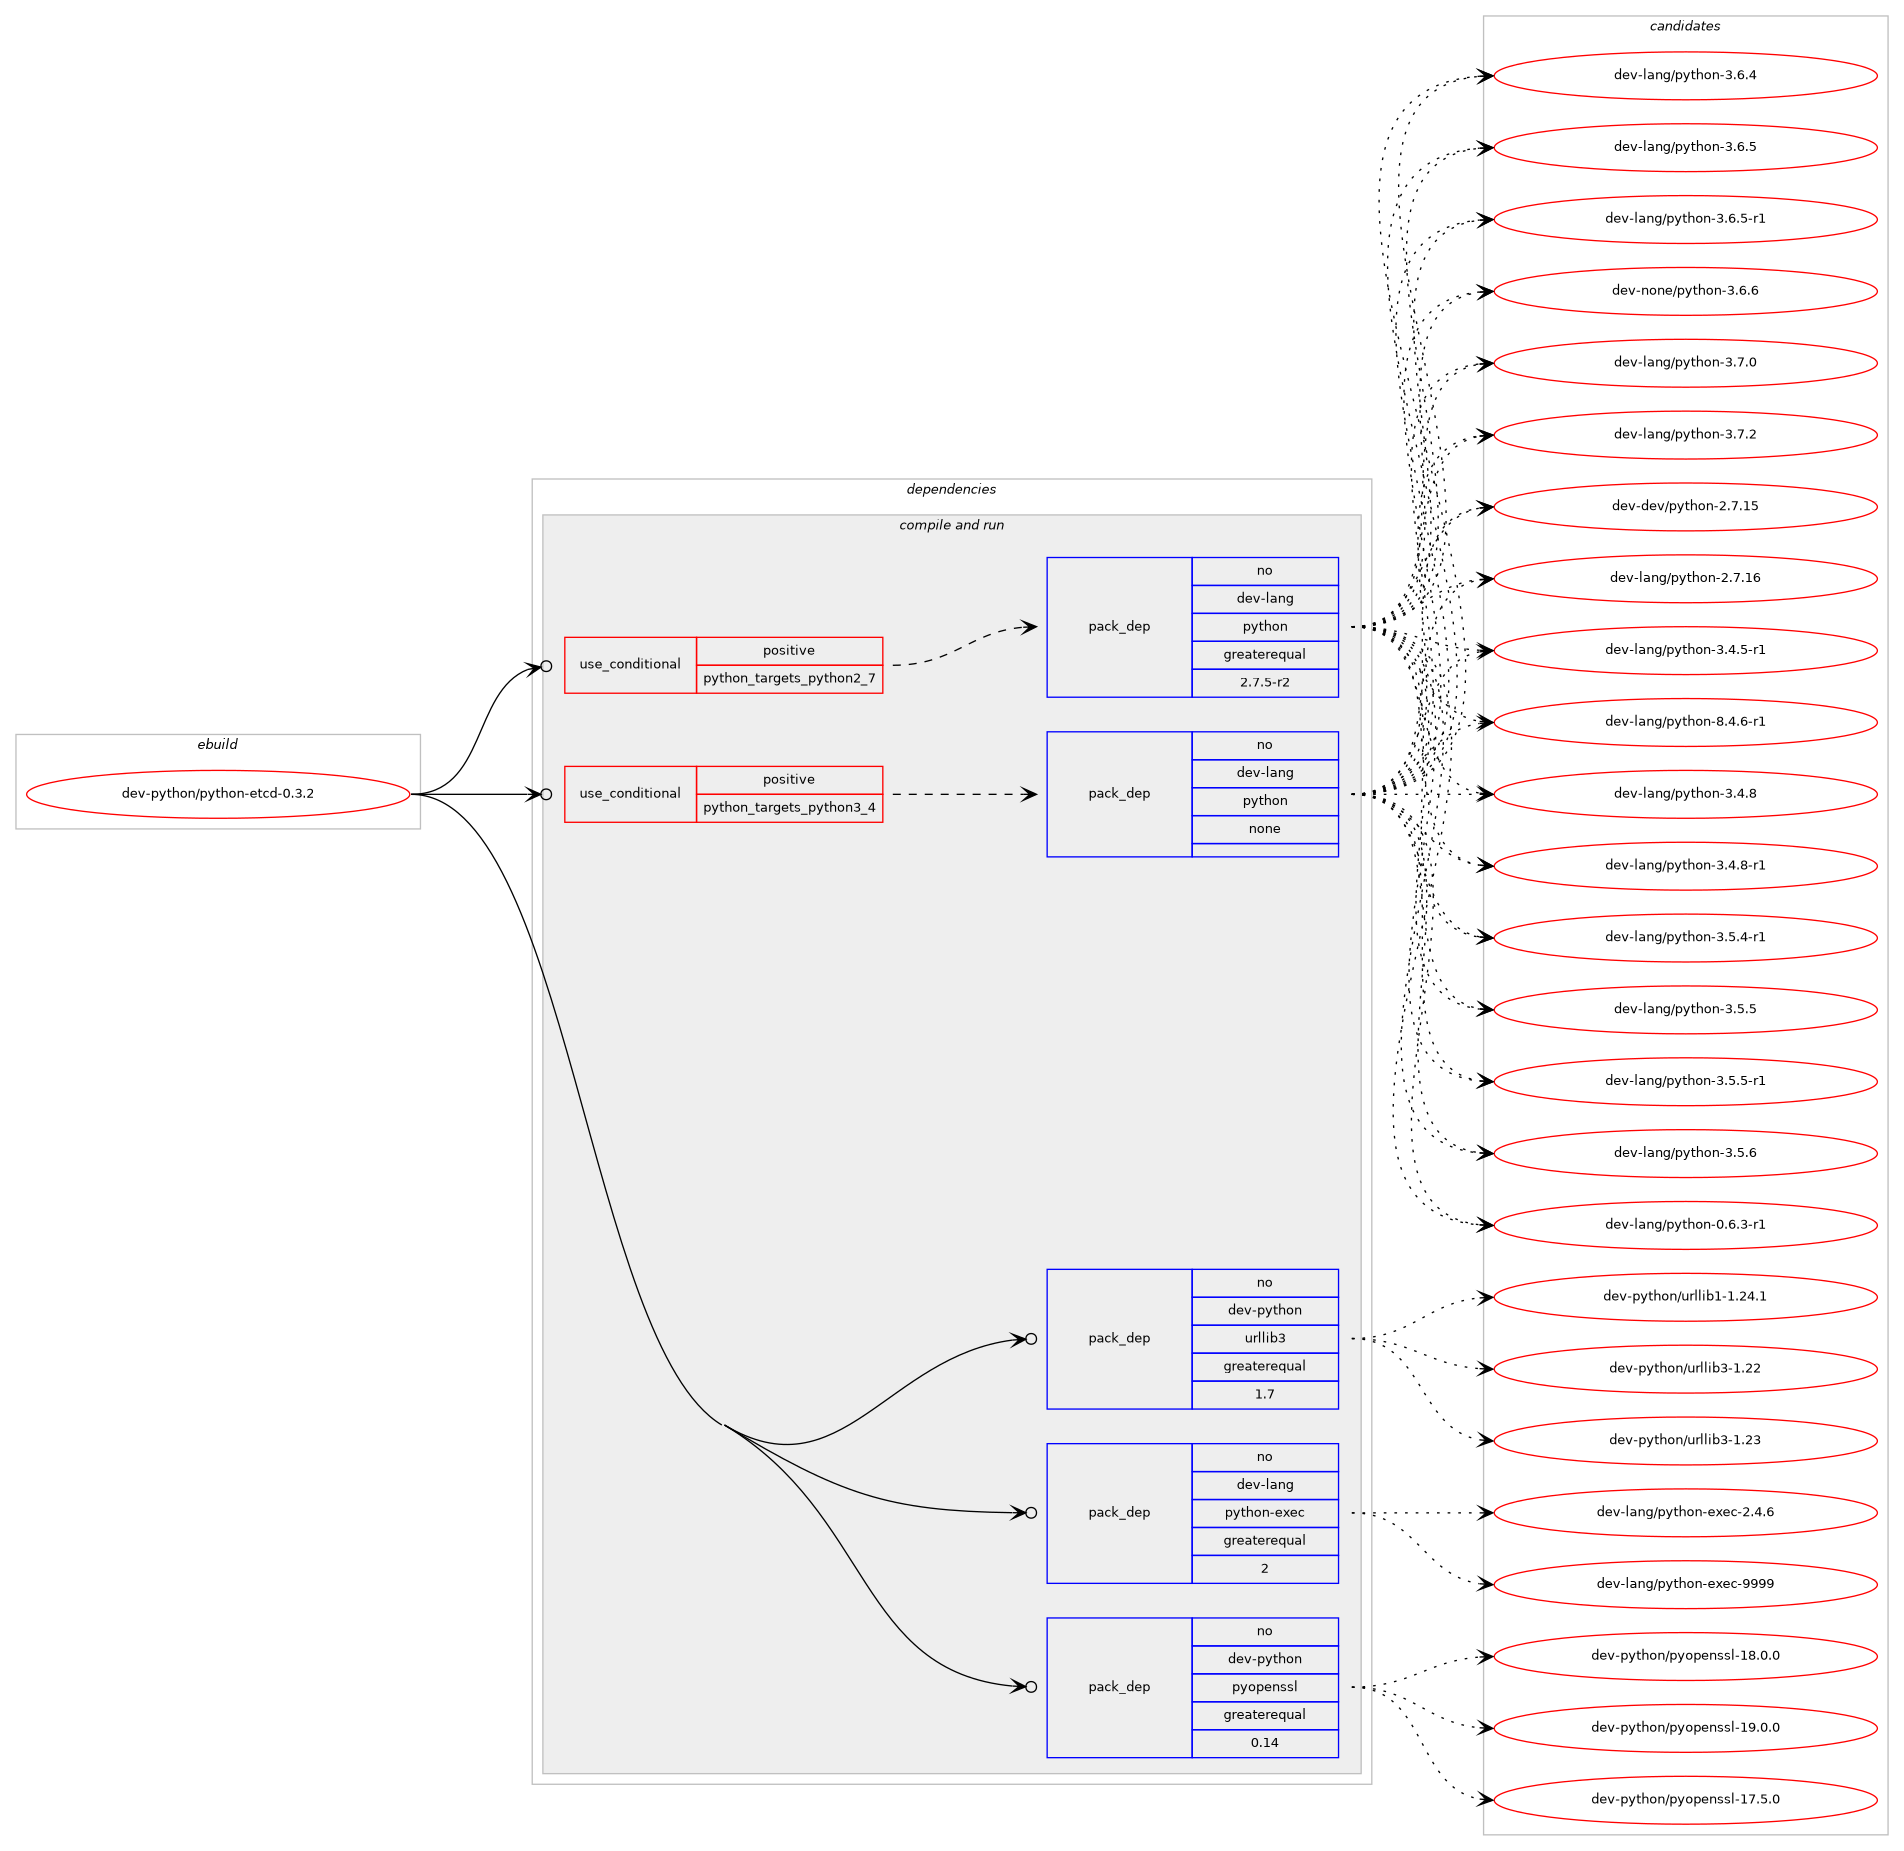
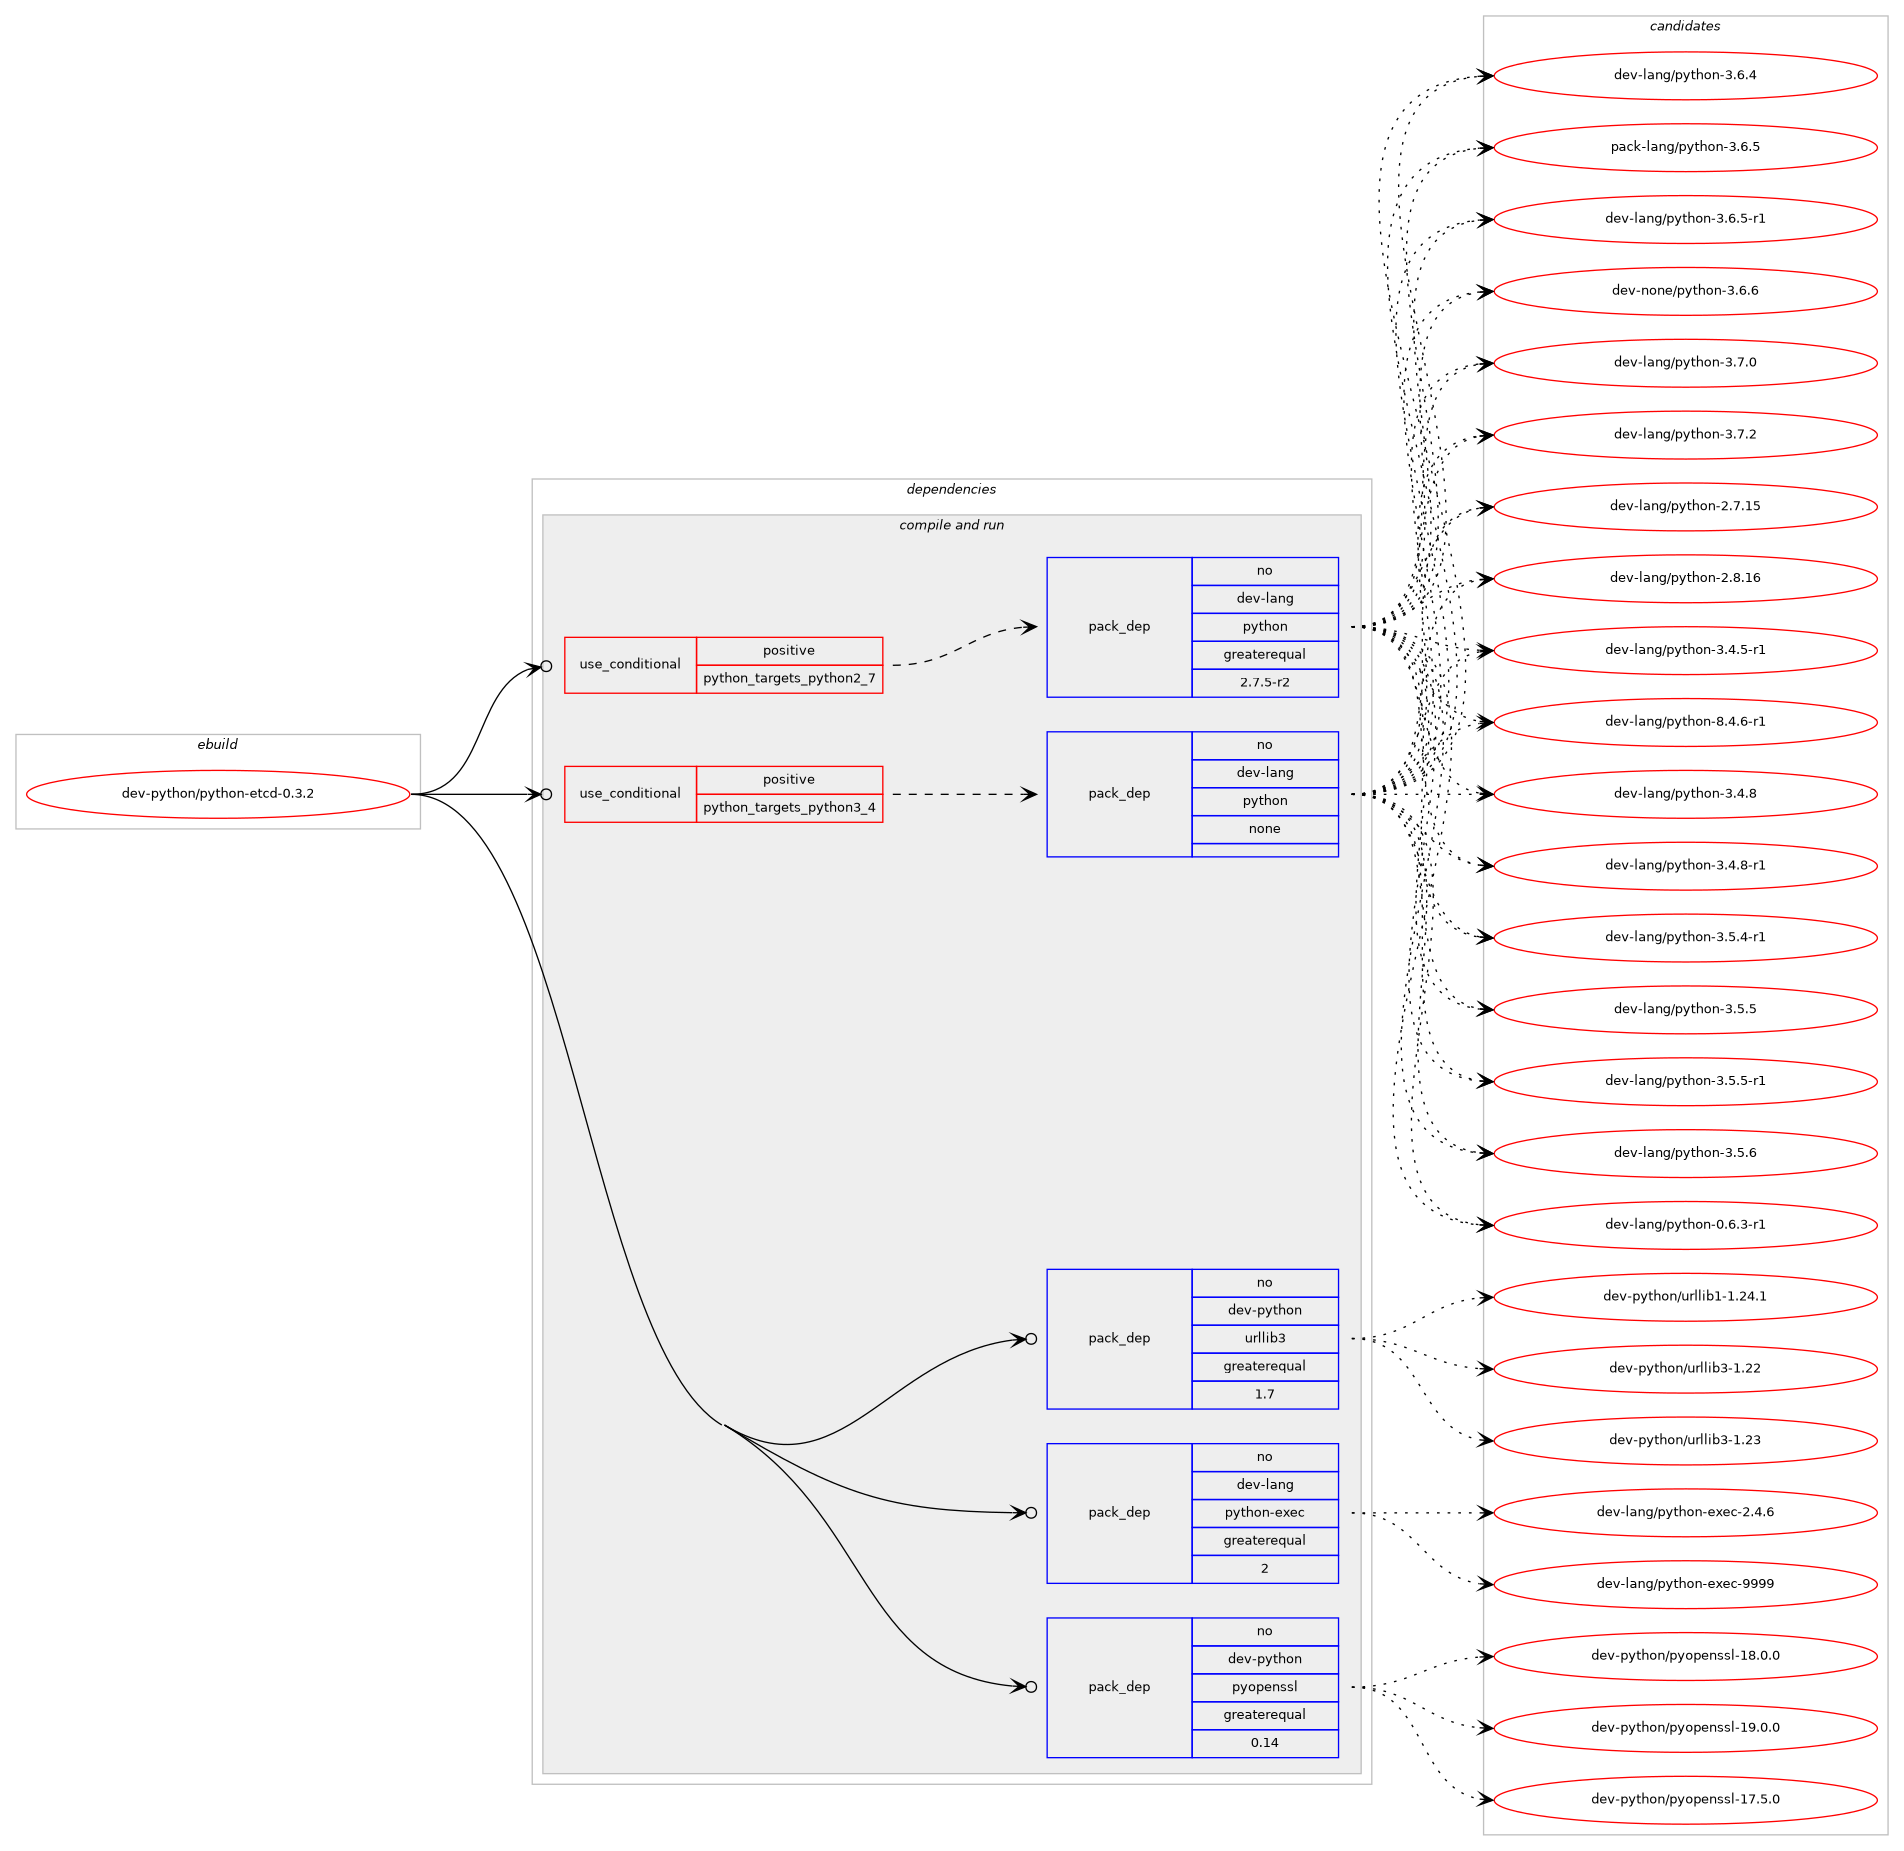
  digraph {
    compound=true
    concentrate=true
    fontname=Helvetica
    fontsize=10
    newrank=true
    rankdir=LR
    ranksep=1.5
    node [color=red fontname=Helvetica fontsize=10]
    edge [arrowhead=vee headport=w style=dotted tailport=e weight=100]
    n1 [label="dev-python/python-etcd-0.3.2" width=4]
    n2 [color=blue label=<<TABLE BORDER="0" CELLBORDER="1" CELLSPACING="0" CELLPADDING="4" WIDTH="220"><TR><TD ROWSPAN="6" CELLPADDING="30">pack_dep</TD></TR><TR><TD WIDTH="110">no</TD></TR><TR><TD>dev-lang</TD></TR><TR><TD>python</TD></TR><TR><TD>greaterequal</TD></TR><TR><TD>2.7.5-r2</TD></TR></TABLE>> shape=none]
    n3 [label=<<TABLE BORDER="0" CELLBORDER="1" CELLSPACING="0" CELLPADDING="4"><TR><TD ROWSPAN="3" CELLPADDING="10">use_conditional</TD></TR><TR><TD>positive</TD></TR><TR><TD>python_targets_python2_7</TD></TR></TABLE>> shape=none]
    n4 [color=blue label=<<TABLE BORDER="0" CELLBORDER="1" CELLSPACING="0" CELLPADDING="4" WIDTH="220"><TR><TD ROWSPAN="6" CELLPADDING="30">pack_dep</TD></TR><TR><TD WIDTH="110">no</TD></TR><TR><TD>dev-lang</TD></TR><TR><TD>python</TD></TR><TR><TD>none</TD></TR><TR><TD></TD></TR></TABLE>> shape=none]
    n5 [label=<<TABLE BORDER="0" CELLBORDER="1" CELLSPACING="0" CELLPADDING="4"><TR><TD ROWSPAN="3" CELLPADDING="10">use_conditional</TD></TR><TR><TD>positive</TD></TR><TR><TD>python_targets_python3_4</TD></TR></TABLE>> shape=none]
    n6 [color=blue label=<<TABLE BORDER="0" CELLBORDER="1" CELLSPACING="0" CELLPADDING="4" WIDTH="220"><TR><TD ROWSPAN="6" CELLPADDING="30">pack_dep</TD></TR><TR><TD WIDTH="110">no</TD></TR><TR><TD>dev-lang</TD></TR><TR><TD>python-exec</TD></TR><TR><TD>greaterequal</TD></TR><TR><TD>2</TD></TR></TABLE>> shape=none]
    n7 [color=blue label=<<TABLE BORDER="0" CELLBORDER="1" CELLSPACING="0" CELLPADDING="4" WIDTH="220"><TR><TD ROWSPAN="6" CELLPADDING="30">pack_dep</TD></TR><TR><TD WIDTH="110">no</TD></TR><TR><TD>dev-python</TD></TR><TR><TD>pyopenssl</TD></TR><TR><TD>greaterequal</TD></TR><TR><TD>0.14</TD></TR></TABLE>> shape=none]
    n8 [color=blue label=<<TABLE BORDER="0" CELLBORDER="1" CELLSPACING="0" CELLPADDING="4" WIDTH="220"><TR><TD ROWSPAN="6" CELLPADDING="30">pack_dep</TD></TR><TR><TD WIDTH="110">no</TD></TR><TR><TD>dev-python</TD></TR><TR><TD>urllib3</TD></TR><TR><TD>greaterequal</TD></TR><TR><TD>1.7</TD></TR></TABLE>> shape=none]
-   n9 [label="dev-dev/python-2.7.15" width=4]
-   n10 [label="dev-lang/python-2.7.16" width=4]
+   n9 [label="dev-lang/python-2.7.15" width=4]
+   n10 [label="dev-lang/python-2.8.16" width=4]
    n11 [label="dev-lang/python-3.4.5-r1" width=4]
    n12 [label="dev-lang/python-8.4.6-r1" width=4]
    n13 [label="dev-lang/python-3.4.8" width=4]
    n14 [label="dev-lang/python-3.4.8-r1" width=4]
    n15 [label="dev-lang/python-3.5.4-r1" width=4]
    n16 [label="dev-lang/python-3.5.5" width=4]
    n17 [label="dev-lang/python-3.5.5-r1" width=4]
    n18 [label="dev-lang/python-3.5.6" width=4]
    n19 [label="dev-lang/python-0.6.3-r1" width=4]
    n20 [label="dev-lang/python-3.6.4" width=4]
-   n21 [label="dev-lang/python-3.6.5" width=4]
+   n21 [label="pack-lang/python-3.6.5" width=4]
    n22 [label="dev-lang/python-3.6.5-r1" width=4]
    n23 [label="dev-none/python-3.6.6" width=4]
    n24 [label="dev-lang/python-3.7.0" width=4]
    n25 [label="dev-lang/python-3.7.2" width=4]
    n26 [label="dev-lang/python-exec-2.4.6" width=4]
    n27 [label="dev-lang/python-exec-9999" width=4]
    n28 [label="dev-python/pyopenssl-17.5.0" width=4]
    n29 [label="dev-python/pyopenssl-18.0.0" width=4]
    n30 [label="dev-python/pyopenssl-19.0.0" width=4]
    n31 [label="dev-python/urllib3-1.22" width=4]
    n32 [label="dev-python/urllib3-1.23" width=4]
    n33 [label="dev-python/urllib1-1.24.1" width=4]
    subgraph cluster_1 {
      color=gray
      label=<<i>ebuild</i>>
      rank=same
      n1
    }
    subgraph cluster_2 {
      color=gray
      label=<<i>dependencies</i>>
      subgraph cluster_3 {
        color=gray
        fillcolor="#eeeeee"
        label=<<i>compile</i>>
        style=filled
      }
      subgraph cluster_4 {
        color=gray
        fillcolor="#eeeeee"
        label=<<i>compile and run</i>>
        style=filled
        subgraph sub_5 {
          color=gray
          fillcolor="#eeeeee"
          label=<<i>compile and run</i>>
          style=filled
          n3
          subgraph sub_6 {
            color=gray
            fillcolor="#eeeeee"
            label=<<i>compile and run</i>>
            style=filled
            n2
          }
        }
        subgraph sub_7 {
          color=gray
          fillcolor="#eeeeee"
          label=<<i>compile and run</i>>
          style=filled
          n5
          subgraph sub_8 {
            color=gray
            fillcolor="#eeeeee"
            label=<<i>compile and run</i>>
            style=filled
            n4
          }
        }
        subgraph sub_9 {
          color=gray
          fillcolor="#eeeeee"
          label=<<i>compile and run</i>>
          style=filled
          n6
        }
        subgraph sub_10 {
          color=gray
          fillcolor="#eeeeee"
          label=<<i>compile and run</i>>
          style=filled
          n7
        }
        subgraph sub_11 {
          color=gray
          fillcolor="#eeeeee"
          label=<<i>compile and run</i>>
          style=filled
          n8
        }
      }
      subgraph cluster_12 {
        color=gray
        fillcolor="#eeeeee"
        label=<<i>run</i>>
        style=filled
      }
    }
    subgraph cluster_13 {
      color=gray
      label=<<i>candidates</i>>
      rank=same
      subgraph sub_14 {
        color=black
        label=<<i>candidates</i>>
        nodesep=1
        rank=same
        n9
        n10
        n11
        n12
        n13
        n14
        n15
        n16
        n17
        n18
        n19
        n20
        n21
        n22
        n23
        n24
        n25
      }
      subgraph sub_15 {
        color=black
        label=<<i>candidates</i>>
        nodesep=1
        rank=same
        n9
        n10
        n11
        n12
        n13
        n14
        n15
        n16
        n17
        n18
        n19
        n20
        n21
        n22
        n23
        n24
        n25
      }
      subgraph sub_16 {
        color=black
        label=<<i>candidates</i>>
        nodesep=1
        rank=same
        n26
        n27
      }
      subgraph sub_17 {
        color=black
        label=<<i>candidates</i>>
        nodesep=1
        rank=same
        n28
        n29
        n30
      }
      subgraph sub_18 {
        color=black
        label=<<i>candidates</i>>
        nodesep=1
        rank=same
        n31
        n32
        n33
      }
    }
    n1 -> n3 [arrowhead=odotvee style=solid weight=20]
    n1 -> n5 [arrowhead=odotvee style=solid weight=20]
    n1 -> n6 [arrowhead=odotvee style=solid weight=20]
    n1 -> n7 [arrowhead=odotvee style=solid weight=20]
    n1 -> n8 [arrowhead=odotvee style=solid weight=20]
    n2 -> n9
    n2 -> n10
    n2 -> n11
    n2 -> n12
    n2 -> n13
    n2 -> n14
    n2 -> n15
    n2 -> n16
    n2 -> n17
    n2 -> n18
    n2 -> n19
    n2 -> n20
    n2 -> n21
    n2 -> n22
    n2 -> n23
    n2 -> n24
    n2 -> n25
    n3 -> n2 [style=dashed weight=20]
    n4 -> n9
    n4 -> n10
    n4 -> n11
    n4 -> n12
    n4 -> n13
    n4 -> n14
    n4 -> n15
    n4 -> n16
    n4 -> n17
    n4 -> n18
    n4 -> n19
    n4 -> n20
    n4 -> n21
    n4 -> n22
    n4 -> n23
    n4 -> n24
    n4 -> n25
    n5 -> n4 [style=dashed weight=20]
    n6 -> n26
    n6 -> n27
    n7 -> n28
    n7 -> n29
    n7 -> n30
    n8 -> n31
    n8 -> n32
    n8 -> n33
  }
